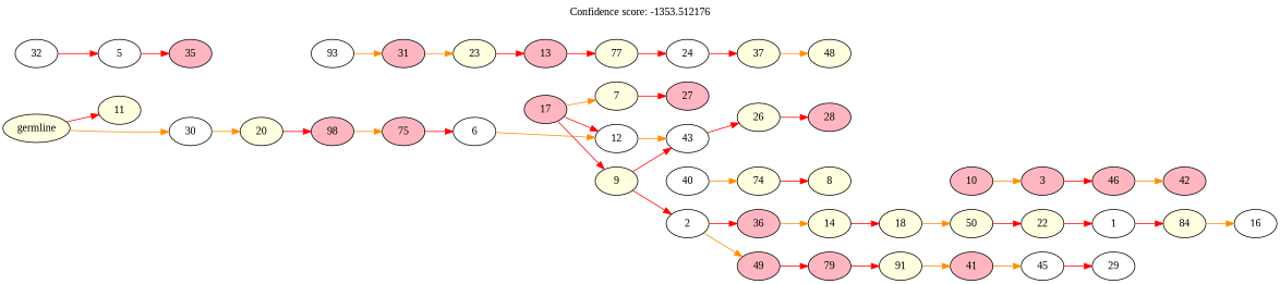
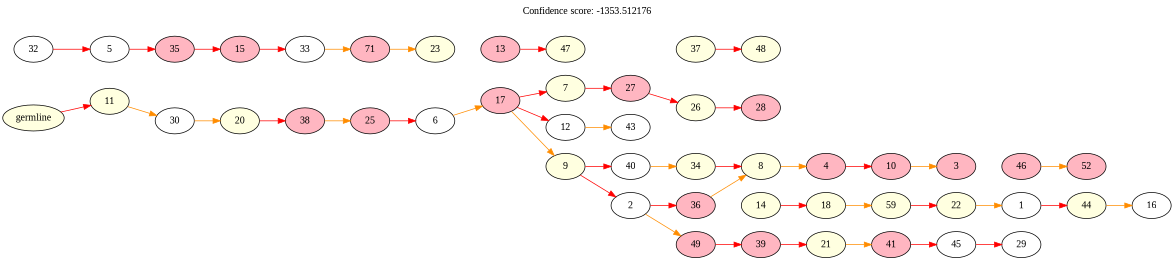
  digraph {
    fontname="Liberation Serif"
    label="Confidence score: -1353.512176"
    labelloc=t
    rankdir=LR
    node [fillcolor=lightyellow fontname="Liberation Serif" style=filled]
    edge [color=red fontname="Liberation Serif"]
    n1 [label=26]
    n2 [fillcolor=lightpink label=28]
    n3 [fillcolor=lightpink label=27]
    n4 [label=7]
-   n5 [fillcolor=white label=93]
-   n6 [fillcolor=lightpink label=31]
+   n5 [fillcolor=white label=33]
+   n6 [fillcolor=lightpink label=71]
    n7 [label=23]
+   n8 [fillcolor=lightpink label=15]
    n9 [fillcolor=lightpink label=35]
    n10 [fillcolor=white label=5]
    n11 [fillcolor=white label=32]
    n12 [fillcolor=white label=43]
    n13 [fillcolor=white label=12]
    n14 [label=48]
    n15 [label=37]
-   n16 [fillcolor=white label=24]
-   n17 [label=77]
+   n17 [label=47]
    n18 [fillcolor=lightpink label=13]
-   n19 [fillcolor=lightpink label=42]
+   n19 [fillcolor=lightpink label=52]
    n20 [fillcolor=lightpink label=46]
    n21 [fillcolor=lightpink label=3]
    n22 [fillcolor=lightpink label=10]
+   n23 [fillcolor=lightpink label=4]
    n24 [label=8]
-   n25 [label=74]
+   n25 [label=34]
    n26 [fillcolor=white label=40]
-   n27 [label=84]
+   n27 [label=44]
    n28 [fillcolor=white label=16]
    n29 [fillcolor=white label=1]
    n30 [label=22]
-   n31 [label=50]
+   n31 [label=59]
    n32 [label=18]
    n33 [label=14]
    n34 [fillcolor=lightpink label=36]
    n35 [fillcolor=white label=45]
    n36 [fillcolor=white label=29]
    n37 [fillcolor=lightpink label=41]
-   n38 [label=91]
-   n39 [fillcolor=lightpink label=79]
+   n38 [label=21]
+   n39 [fillcolor=lightpink label=39]
    n40 [fillcolor=lightpink label=49]
    n41 [fillcolor=white label=2]
    n42 [label=9]
    n43 [fillcolor=lightpink label=17]
    n44 [fillcolor=white label=6]
-   n45 [fillcolor=lightpink label=75]
-   n46 [fillcolor=lightpink label=98]
+   n45 [fillcolor=lightpink label=25]
+   n46 [fillcolor=lightpink label=38]
    n47 [label=20]
    n48 [fillcolor=white label=30]
    n49 [label=11]
    n50 [label=germline]
    n1 -> n2
-   n12 -> n1
+   n3 -> n1
    n4 -> n3
    n5 -> n6 [color=darkorange]
    n6 -> n7 [color=darkorange]
-   n7 -> n18
+   n8 -> n5
+   n9 -> n8
    n10 -> n9
    n11 -> n10
    n13 -> n12 [color=darkorange]
-   n15 -> n14 [color=darkorange]
-   n16 -> n15
-   n17 -> n16
+   n15 -> n14
    n18 -> n17
    n20 -> n19 [color=darkorange]
-   n21 -> n20
    n22 -> n21 [color=darkorange]
+   n23 -> n22
+   n24 -> n23 [color=darkorange]
    n25 -> n24
    n26 -> n25 [color=darkorange]
    n27 -> n28 [color=darkorange]
    n29 -> n27
-   n30 -> n29
+   n30 -> n29 [color=darkorange]
    n31 -> n30
    n32 -> n31 [color=darkorange]
    n33 -> n32
-   n34 -> n33 [color=darkorange]
+   n34 -> n24 [color=darkorange]
    n35 -> n36
-   n37 -> n35 [color=darkorange]
+   n37 -> n35
    n38 -> n37 [color=darkorange]
    n39 -> n38
    n40 -> n39
    n41 -> n34
    n41 -> n40 [color=darkorange]
-   n42 -> n12
+   n42 -> n26
    n42 -> n41
-   n43 -> n4 [color=darkorange]
+   n43 -> n4
    n43 -> n13
-   n43 -> n42
-   n44 -> n13 [color=darkorange]
+   n43 -> n42 [color=darkorange]
+   n44 -> n43 [color=darkorange]
    n45 -> n44
    n46 -> n45 [color=darkorange]
    n47 -> n46
    n48 -> n47 [color=darkorange]
-   n50 -> n48 [color=darkorange]
+   n49 -> n48 [color=darkorange]
    n50 -> n49
  }
